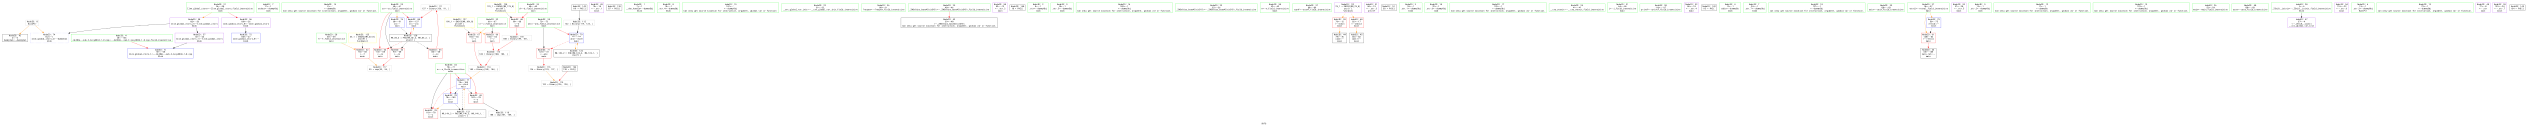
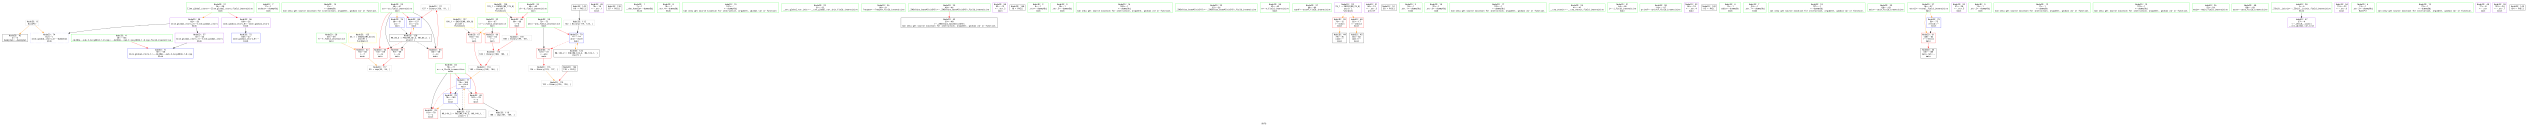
  digraph {
    fontname="Roboto Mono"
    label=SVFG
    node [color=green fontname="Roboto Mono" shape=record]
    edge [color=red fontname="Roboto Mono" style=solid]
    n1 [color=grey label="{NodeID: 0\nNullPtr}"]
    n2 [color=black label="{NodeID: 42\n2\<--3\ndummyVal\<--dummyVal\n}"]
    n3 [color=blue label="{NodeID: 74\n162\<--3\nllvm.global_ctors_2\<--dummyVal\nGlob }" style=dotted]
    n4 [label="{NodeID: 7\n17\<--1\nstdout\<--dummyObj\nGlob }"]
    n5 [label="{NodeID: 14\n91\<--1\n\<--dummyObj\nCan only get source location for instruction, argument, global var or function.}"]
    n6 [label="{NodeID: 21\n26\<--30\nllvm.global_ctors\<--llvm.global_ctors_field_insensitive\nGlob }"]
    n7 [color=purple label="{NodeID: 56\n160\<--26\nllvm.global_ctors_0\<--llvm.global_ctors\nGlob }"]
    n8 [color=purple label="{NodeID: 58\n162\<--26\nllvm.global_ctors_2\<--llvm.global_ctors\nGlob }"]
    n9 [color=blue label="{NodeID: 72\n160\<--27\nllvm.global_ctors_0\<--\nGlob }"]
    n10 [color=purple label="{NodeID: 57\n161\<--26\nllvm.global_ctors_1\<--llvm.global_ctors\nGlob }"]
    n11 [color=blue label="{NodeID: 73\n161\<--28\nllvm.global_ctors_1\<--_GLOBAL__sub_I_levy0834_1_0.cpp\nGlob }"]
    n12 [color=grey label="{NodeID: 111\n137 = Binary(136, 91, )\n}"]
    n13 [color=blue label="{NodeID: 80\n60\<--137\ncs\<--inc\nmain\n}"]
    n14 [color=black label="{NodeID: 120\nMR_8V_3 = PHI(MR_8V_4, MR_8V_2, )\npts\{61 \}\n}"]
    n15 [color=red label="{NodeID: 63\n93\<--60\n\<--cs\nmain\n}"]
    n16 [color=red label="{NodeID: 64\n113\<--60\n\<--cs\nmain\n}"]
    n17 [color=red label="{NodeID: 65\n136\<--60\n\<--cs\nmain\n}"]
    n18 [label="{NodeID: 28\n58\<--59\nT\<--T_field_insensitive\nmain\n}"]
    n19 [color=red label="{NodeID: 62\n94\<--58\n\<--T\nmain\n}"]
    n20 [color=grey label="{NodeID: 117\n95 = cmp(93, 94, )\n}"]
    n21 [color=grey label="{NodeID: 118\n108 = cmp(107, 109, )\n}"]
    n22 [label="{NodeID: 35\n72\<--73\nans\<--ans_field_insensitive\nmain\n}"]
    n23 [color=red label="{NodeID: 71\n125\<--72\n\<--ans\nmain\n}"]
    n24 [color=blue label="{NodeID: 79\n72\<--122\nans\<--div8\nmain\n}"]
    n25 [color=grey label="{NodeID: 116\n126 = Binary(125, 127, )\n}"]
    n26 [color=black label="{NodeID: 122\nMR_16V_2 = PHI(MR_16V_3, MR_16V_1, )\npts\{73 \}\n}"]
    n27 [color=grey label="{NodeID: 115\n132 = Binary(126, 128, )\n}"]
    n28 [color=yellow label="{NodeID: 125\n6V_1 = ENCHI(MR_6V_0)\npts\{59 \}\nFun[main]}" style=double]
    n29 [color=purple label="{NodeID: 49\n78\<--10\n\<--.str.1\nmain\n}"]
    n30 [color=black label="{NodeID: 139\n87 = PHI()\n}"]
    n31 [color=red label="{NodeID: 70\n118\<--70\n\<--s\nmain\n}"]
    n32 [color=blue label="{NodeID: 77\n70\<--105\ns\<--div4\nmain\n}"]
    n33 [color=red label="{NodeID: 69\n107\<--70\n\<--s\nmain\n}"]
    n34 [color=blue label="{NodeID: 78\n70\<--109\ns\<--\nmain\n}"]
    n35 [color=black label="{NodeID: 121\nMR_14V_2 = PHI(MR_14V_5, MR_14V_1, )\npts\{71 \}\n}"]
    n36 [label="{NodeID: 1\n7\<--1\n__dso_handle\<--dummyObj\nGlob }"]
    n37 [label="{NodeID: 8\n18\<--1\n.str.4\<--dummyObj\nGlob }"]
    n38 [label="{NodeID: 15\n101\<--1\n\<--dummyObj\nCan only get source location for instruction, argument, global var or function.}"]
    n39 [label="{NodeID: 22\n31\<--32\n__cxx_global_var_init\<--__cxx_global_var_init_field_insensitive\n}"]
    n40 [color=grey label="{NodeID: 112\n122 = Binary(119, 123, )\n}"]
    n41 [label="{NodeID: 29\n60\<--61\ncs\<--cs_field_insensitive\nmain\n}"]
    n42 [color=blue label="{NodeID: 76\n60\<--91\ncs\<--\nmain\n}"]
    n43 [label="{NodeID: 36\n80\<--81\nfreopen\<--freopen_field_insensitive\n}"]
    n44 [color=black label="{NodeID: 43\n39\<--40\n\<--_ZNSt8ios_base4InitD1Ev\nCan only get source location for instruction, argument, global var or function.}"]
    n45 [color=purple label="{NodeID: 50\n83\<--13\n\<--.str.2\nmain\n}"]
    n46 [color=black label="{NodeID: 140\n98 = PHI()\n}"]
    n47 [label="{NodeID: 2\n8\<--1\n.str\<--dummyObj\nGlob }"]
    n48 [label="{NodeID: 9\n20\<--1\n.str.5\<--dummyObj\nGlob }"]
    n49 [label="{NodeID: 16\n109\<--1\n\<--dummyObj\nCan only get source location for instruction, argument, global var or function.}"]
    n50 [label="{NodeID: 23\n35\<--36\n_ZNSt8ios_base4InitC1Ev\<--_ZNSt8ios_base4InitC1Ev_field_insensitive\n}"]
    n51 [color=grey label="{NodeID: 113\n103 = Binary(100, 102, )\n}"]
    n52 [color=grey label="{NodeID: 114\n105 = Binary(103, 104, )\n}"]
    n53 [label="{NodeID: 30\n62\<--63\nn\<--n_field_insensitive\nmain\n}"]
    n54 [label="{NodeID: 37\n88\<--89\nscanf\<--scanf_field_insensitive\n}"]
    n55 [color=yellow label="{NodeID: 127\n10V_1 = ENCHI(MR_10V_0)\npts\{67 \}\nFun[main]}" style=double]
    n56 [color=red label="{NodeID: 66\n102\<--66\n\<--v\nmain\n}"]
    n57 [color=red label="{NodeID: 67\n104\<--66\n\<--v\nmain\n}"]
    n58 [color=black label="{NodeID: 44\n79\<--76\ncall\<--\nmain\n}"]
    n59 [color=purple label="{NodeID: 51\n84\<--15\n\<--.str.3\nprintf\n}"]
    n60 [color=black label="{NodeID: 141\n38 = PHI()\n}"]
    n61 [label="{NodeID: 3\n10\<--1\n.str.1\<--dummyObj\nGlob }"]
    n62 [label="{NodeID: 10\n22\<--1\n.str.6\<--dummyObj\nGlob }"]
    n63 [label="{NodeID: 17\n123\<--1\n\<--dummyObj\nCan only get source location for instruction, argument, global var or function.}"]
    n64 [label="{NodeID: 24\n41\<--42\n__cxa_atexit\<--__cxa_atexit_field_insensitive\n}"]
    n65 [label="{NodeID: 31\n64\<--65\ni\<--i_field_insensitive\nmain\n}"]
    n66 [label="{NodeID: 38\n116\<--117\nprintf\<--printf_field_insensitive\n}"]
    n67 [color=yellow label="{NodeID: 128\n12V_1 = ENCHI(MR_12V_0)\npts\{69 \}\nFun[main]}" style=double]
    n68 [color=red label="{NodeID: 68\n99\<--68\n\<--d\nmain\n}"]
    n69 [color=grey label="{NodeID: 110\n100 = Binary(99, 101, )\n}"]
    n70 [color=black label="{NodeID: 45\n85\<--82\ncall1\<--\nmain\n}"]
    n71 [color=purple label="{NodeID: 52\n86\<--18\n\<--.str.4\nmain\n}"]
    n72 [color=black label="{NodeID: 142\n115 = PHI()\n}"]
    n73 [color=red label="{NodeID: 59\n76\<--12\n\<--stdin\nmain\n}"]
    n74 [label="{NodeID: 4\n12\<--1\nstdin\<--dummyObj\nGlob }"]
    n75 [label="{NodeID: 11\n24\<--1\n.str.7\<--dummyObj\nGlob }"]
    n76 [label="{NodeID: 18\n127\<--1\n\<--dummyObj\nCan only get source location for instruction, argument, global var or function.}"]
    n77 [label="{NodeID: 25\n40\<--46\n_ZNSt8ios_base4InitD1Ev\<--_ZNSt8ios_base4InitD1Ev_field_insensitive\n}"]
    n78 [label="{NodeID: 32\n66\<--67\nv\<--v_field_insensitive\nmain\n}"]
    n79 [label="{NodeID: 39\n120\<--121\nasin\<--asin_field_insensitive\n}"]
    n80 [color=black label="{NodeID: 46\n55\<--140\nmain_ret\<--\nmain\n}"]
    n81 [color=purple label="{NodeID: 53\n97\<--20\n\<--.str.5\nmain\n}"]
    n82 [color=black label="{NodeID: 143\n119 = PHI()\n}"]
    n83 [color=red label="{NodeID: 60\n82\<--17\n\<--stdout\nmain\n}"]
    n84 [label="{NodeID: 5\n13\<--1\n.str.2\<--dummyObj\nGlob }"]
    n85 [label="{NodeID: 12\n27\<--1\n\<--dummyObj\nCan only get source location for instruction, argument, global var or function.}"]
    n86 [label="{NodeID: 19\n129\<--1\n\<--dummyObj\nCan only get source location for instruction, argument, global var or function.}"]
    n87 [label="{NodeID: 26\n53\<--54\nmain\<--main_field_insensitive\n}"]
    n88 [label="{NodeID: 33\n68\<--69\nd\<--d_field_insensitive\nmain\n}"]
    n89 [color=purple label="{NodeID: 123\n2V_1 = ENCHI(MR_2V_0)\npts\{1 \}\nFun[main]}" style=double]
    n90 [label="{NodeID: 40\n130\<--131\nacos\<--acos_field_insensitive\n}"]
    n91 [color=purple label="{NodeID: 47\n37\<--4\n\<--_ZStL8__ioinit\n__cxx_global_var_init\n}"]
    n92 [color=purple label="{NodeID: 54\n114\<--22\n\<--.str.6\nmain\n}"]
    n93 [color=black label="{NodeID: 144\n128 = PHI()\n}"]
    n94 [color=red label="{NodeID: 61\n140\<--56\n\<--retval\nmain\n}"]
    n95 [color=blue label="{NodeID: 75\n56\<--75\nretval\<--\nmain\n}"]
    n96 [label="{NodeID: 6\n15\<--1\n.str.3\<--dummyObj\nNullPtr }"]
    n97 [label="{NodeID: 13\n75\<--1\n\<--dummyObj\nCan only get source location for instruction, argument, global var or function.}"]
    n98 [label="{NodeID: 20\n4\<--6\n_ZStL8__ioinit\<--_ZStL8__ioinit_field_insensitive\nGlob }"]
    n99 [label="{NodeID: 27\n56\<--57\nretval\<--retval_field_insensitive\nmain\n}"]
    n100 [label="{NodeID: 34\n70\<--71\ns\<--s_field_insensitive\nmain\n}"]
    n101 [label="{NodeID: 41\n28\<--156\n_GLOBAL__sub_I_levy0834_1_0.cpp\<--_GLOBAL__sub_I_levy0834_1_0.cpp_field_insensitive\n}"]
    n102 [color=purple label="{NodeID: 48\n77\<--8\n\<--.str\nmain\n}"]
    n103 [color=purple label="{NodeID: 55\n133\<--24\n\<--.str.7\nmain\n}"]
    n104 [color=black label="{NodeID: 145\n134 = PHI()\n}"]
    n1 -> n2 [color=darkorange]
    n1 -> n3 [color=darkorange]
    n6 -> n7
    n6 -> n8 [color=darkorange]
    n7 -> n9 [color=black]
    n8 -> n3 [color=black]
    n8 -> n10 [color=black]
    n10 -> n11 [color=black]
    n12 -> n13
    n13 -> n14 [style=dashed]
    n14 -> n13 [color=darkorange style=dashed]
    n14 -> n15 [color=black style=dashed]
    n14 -> n16 [style=dashed]
    n14 -> n17 [color=black style=dashed]
    n15 -> n20
    n17 -> n12
    n18 -> n19 [color=darkorange]
    n19 -> n20 [color=darkorange]
    n22 -> n23 [color=black]
    n22 -> n24
    n23 -> n25
    n24 -> n23 [style=dashed]
    n24 -> n26 [color=darkorange style=dashed]
    n25 -> n27 [color=darkorange]
    n26 -> n24 [color=darkorange style=dashed]
    n28 -> n19 [color=black style=dashed]
    n32 -> n31 [style=dashed]
    n32 -> n33 [color=black style=dashed]
    n32 -> n34 [color=black style=dashed]
    n32 -> n35 [color=black style=dashed]
    n33 -> n21 [color=black]
    n34 -> n31 [color=darkorange style=dashed]
    n34 -> n35 [color=black style=dashed]
    n35 -> n32 [color=darkorange style=dashed]
    n40 -> n24 [color=black]
    n41 -> n13
    n41 -> n15 [color=black]
    n41 -> n16
+   n41 -> n17 [color=black]
    n41 -> n42 [color=darkorange]
    n42 -> n14 [color=black style=dashed]
    n51 -> n52
    n52 -> n32 [color=darkorange]
    n55 -> n56 [color=darkorange style=dashed]
    n55 -> n57 [color=black style=dashed]
    n56 -> n51
    n57 -> n52
    n67 -> n68 [color=black style=dashed]
    n68 -> n69
    n69 -> n51
    n73 -> n58 [color=darkorange]
    n77 -> n44
    n78 -> n56 [color=black]
    n78 -> n57 [color=darkorange]
    n82 -> n40 [color=black]
    n83 -> n70 [color=darkorange]
    n88 -> n68
    n89 -> n73 [color=darkorange style=dashed]
    n89 -> n83 [color=darkorange style=dashed]
    n93 -> n27
    n94 -> n80
    n95 -> n94 [color=black style=dashed]
    n98 -> n91 [color=black]
    n99 -> n94 [color=darkorange]
    n99 -> n95 [color=darkorange]
    n100 -> n31 [color=black]
    n100 -> n32
    n100 -> n33
    n100 -> n34
    n101 -> n11
  }
